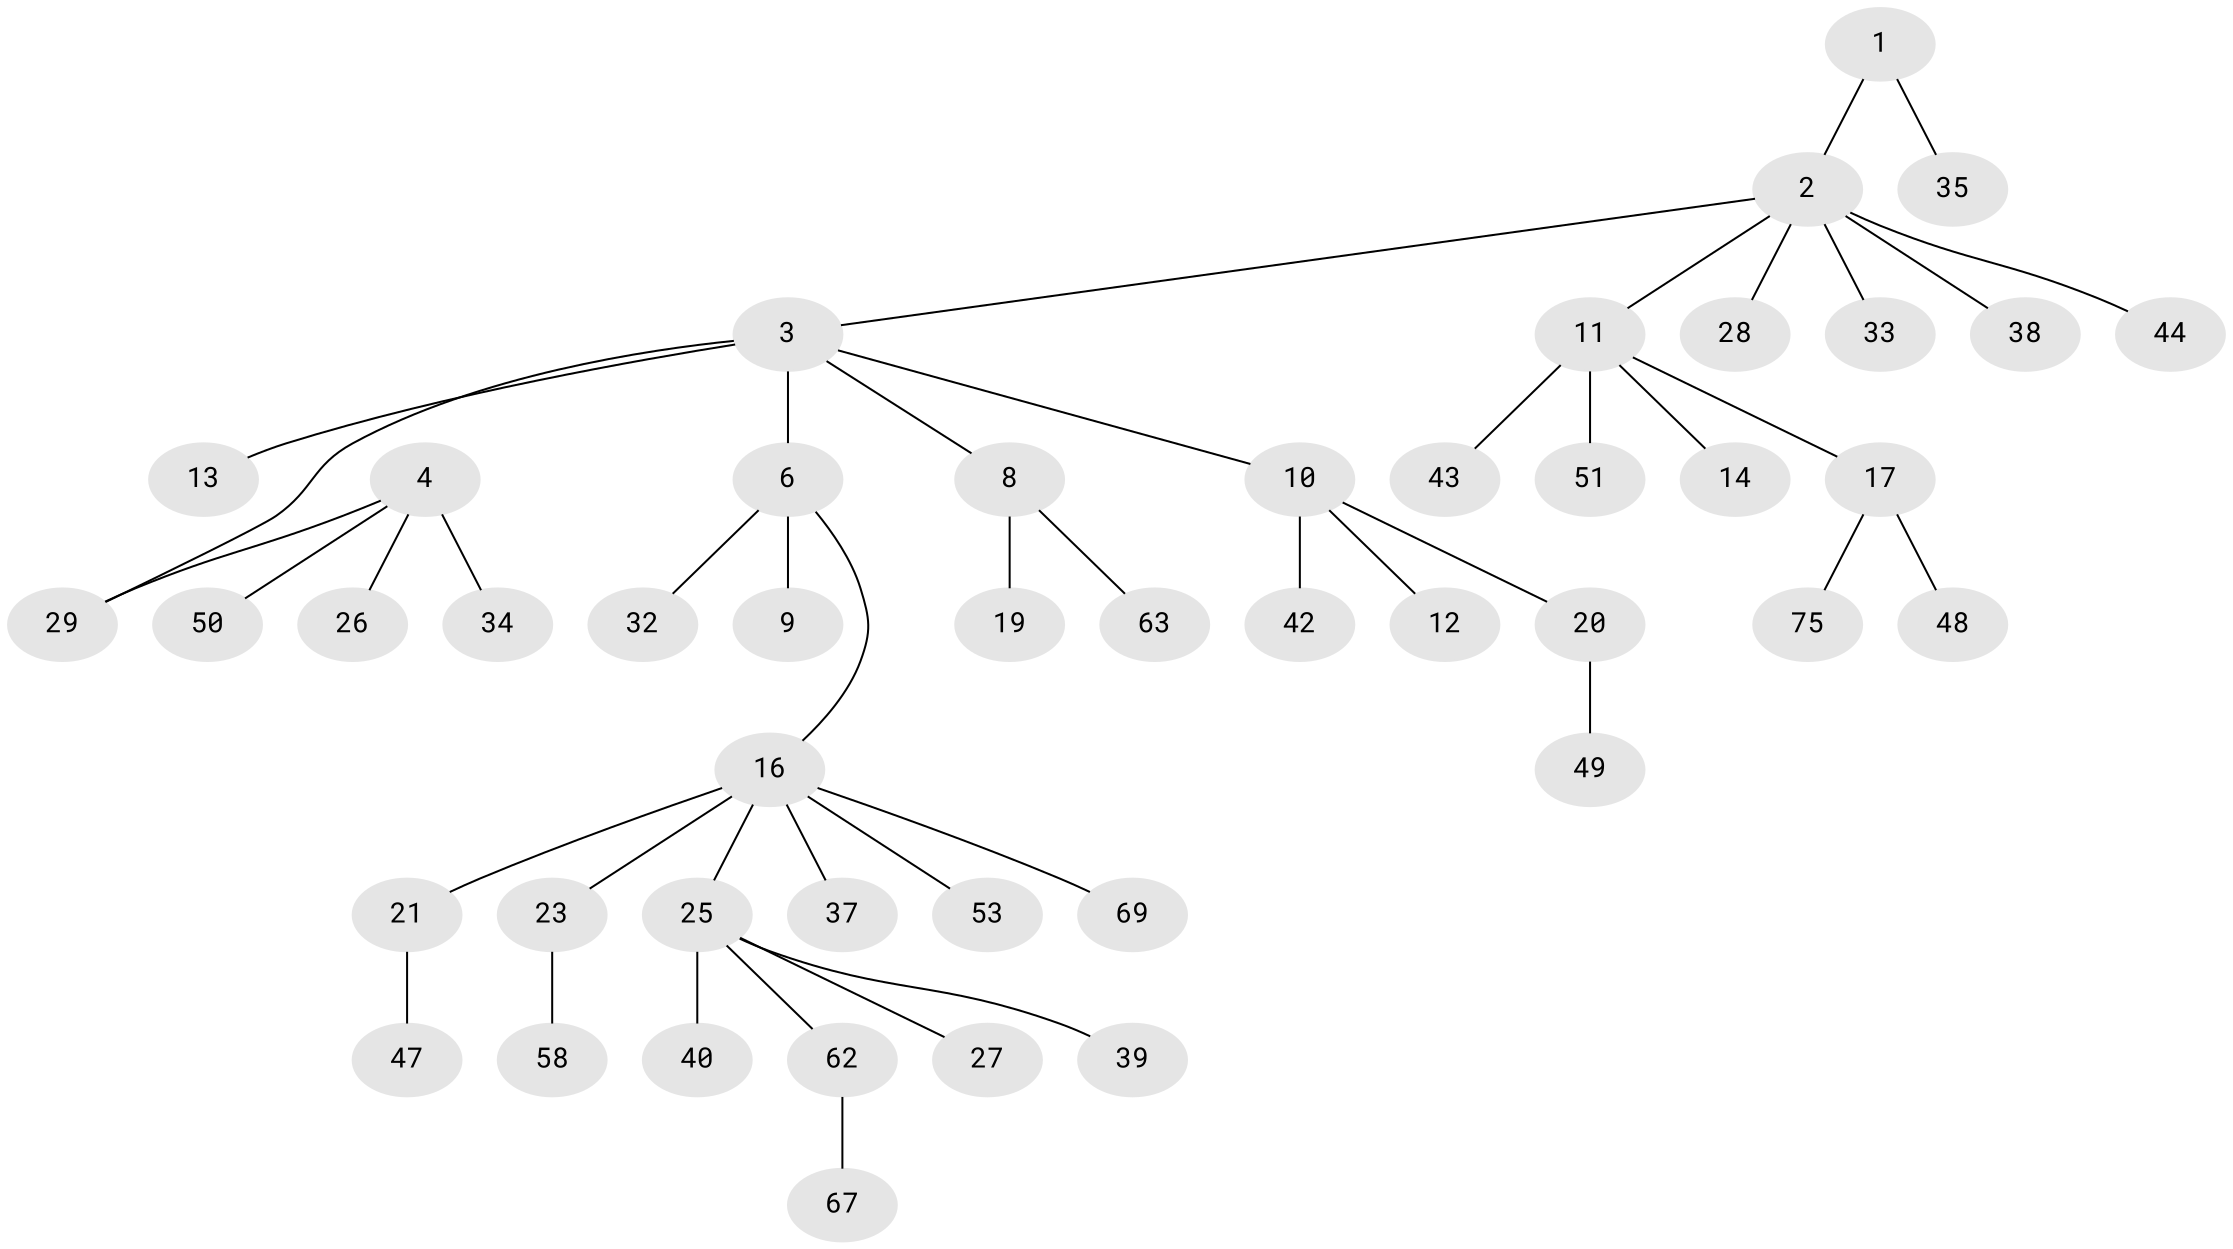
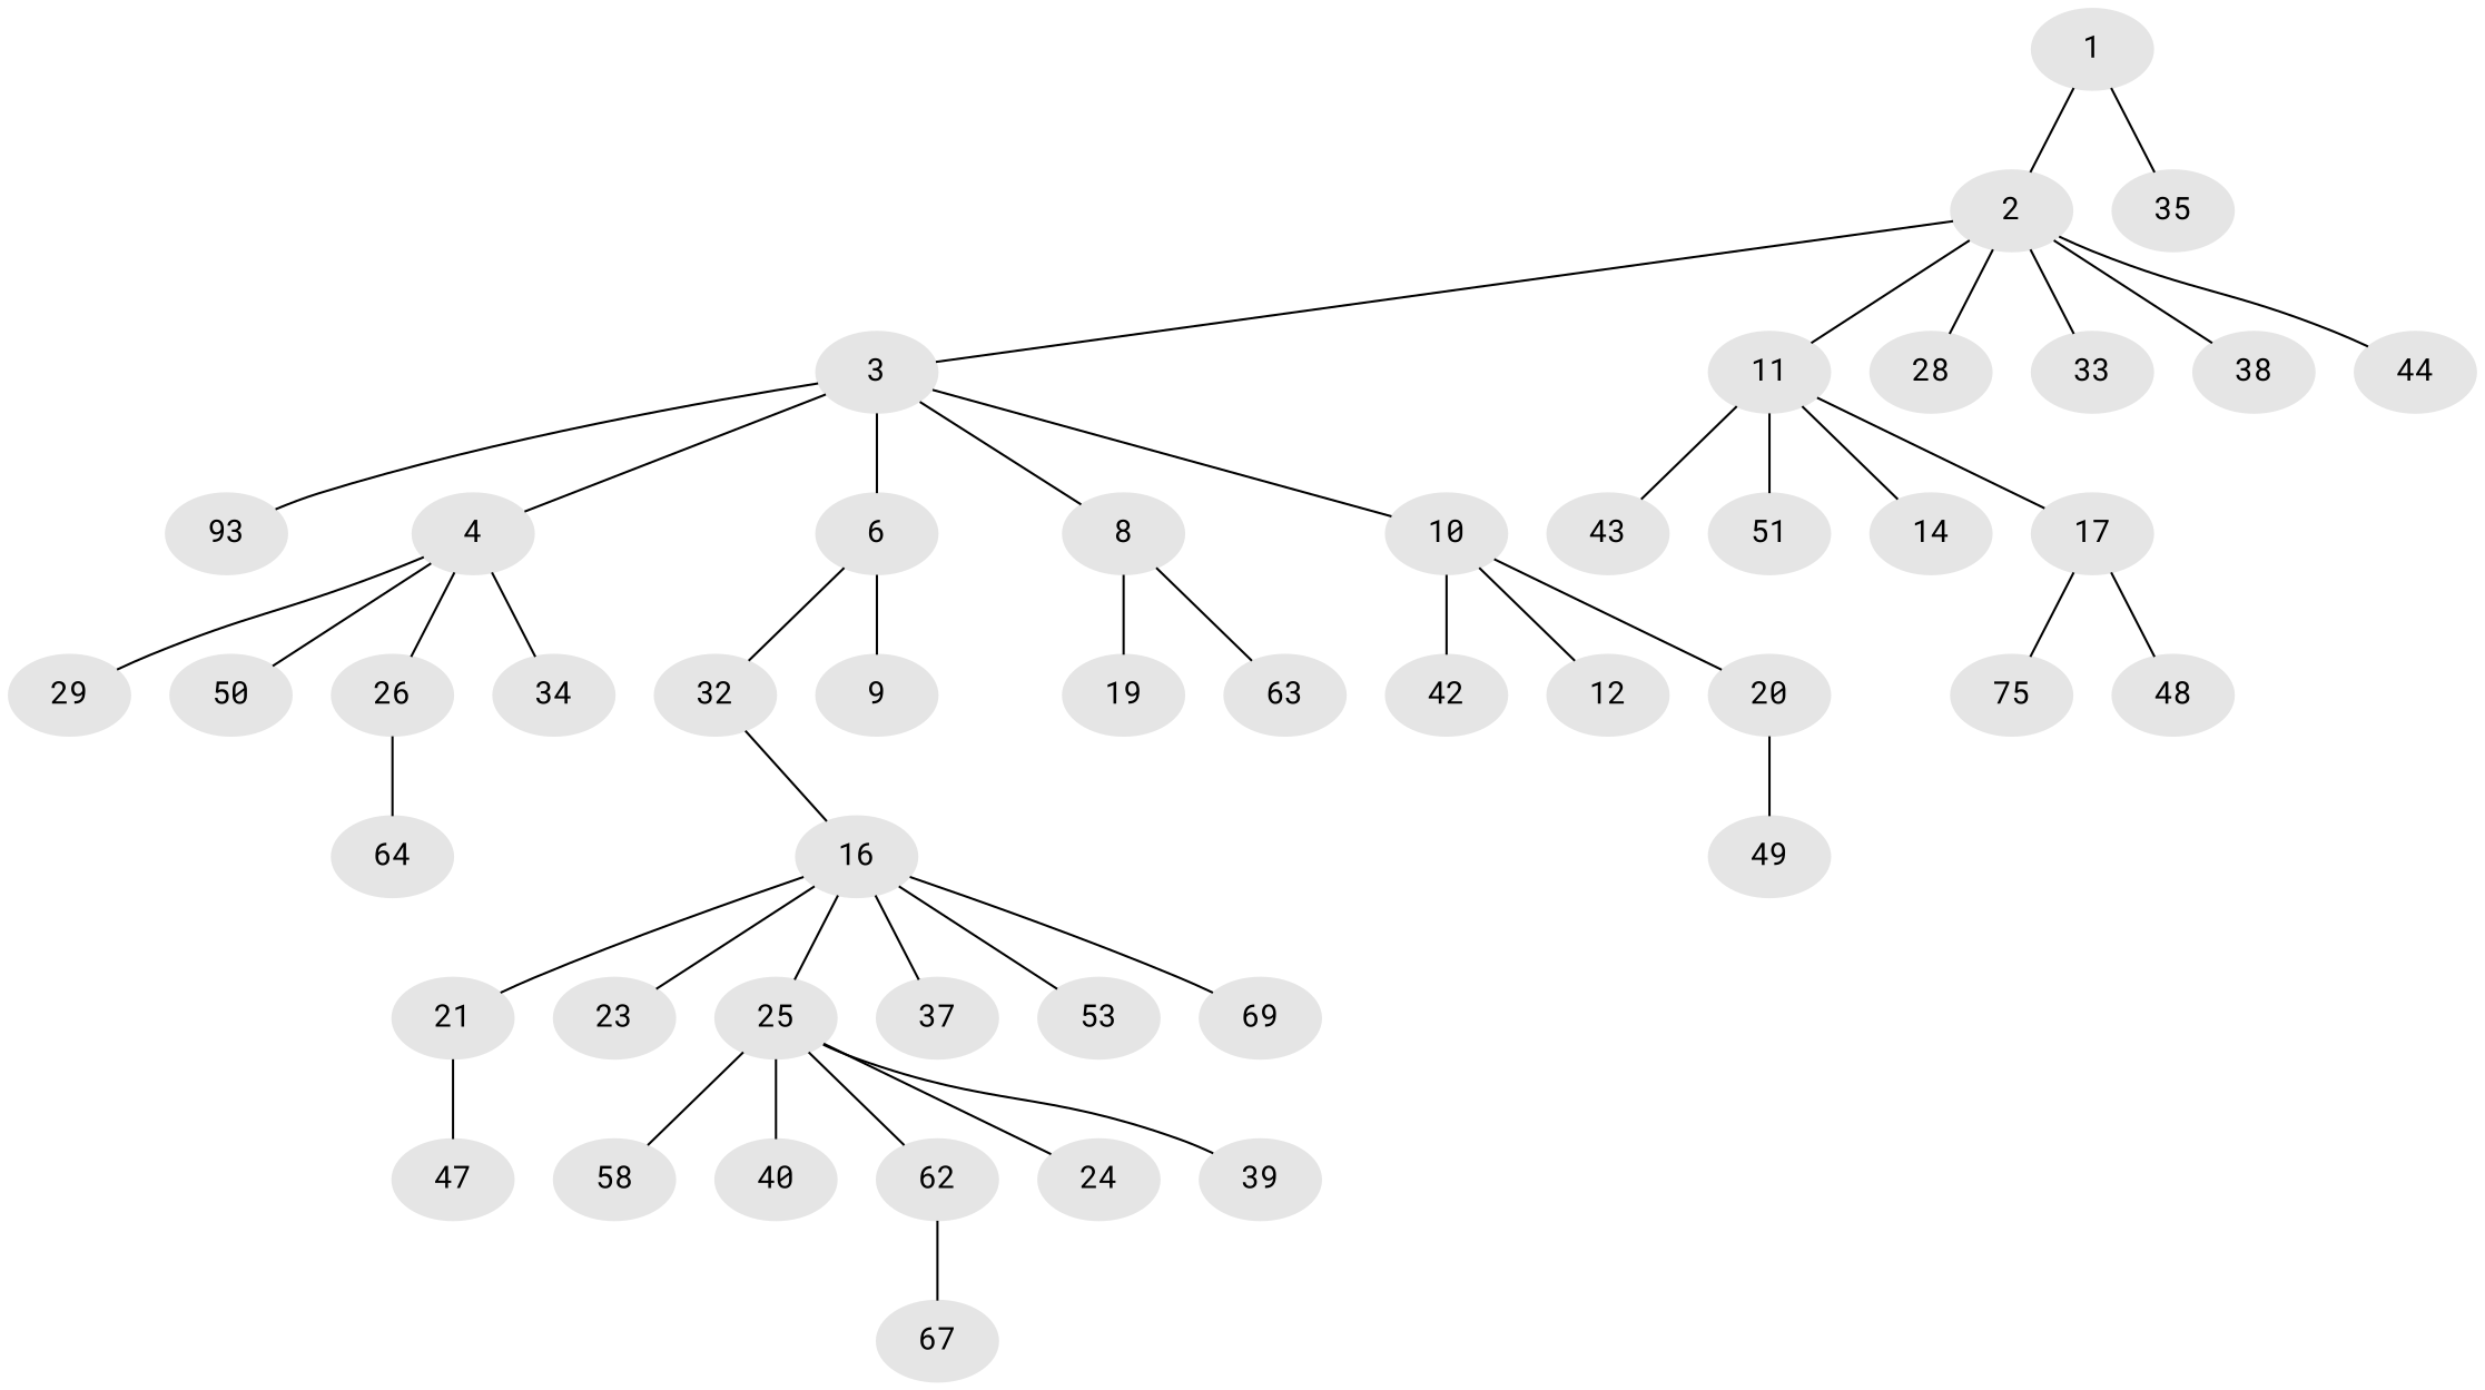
  graph {
    fontname="Roboto Mono"
    node [color=gray90 fontname="Roboto Mono" style=filled]
    edge [fontname="Roboto Mono"]
    1 [super="+5"]
    2 [super="+7"]
    35 [super="+46"]
    3
    11 [super="+24"]
    28 [super="+41"]
    33
    38
    44
    4 [super="+22"]
    6 [super="+72"]
    8 [super="+36"]
    10 [super="+15"]
-   13 [super="+71"]
+   13 [super="+71" label=93]
    14
    17 [super="+31"]
    43 [super="+59"]
    51
    26 [super="+54"]
    29 [super="+57"]
    34
    50
    9
    16 [super="+18"]
    32
    19
    63 [super="+66"]
    12
    20 [super="+65"]
    42
+   64
    21 [super="+52"]
    23
    25 [super="+30"]
    37
    53 [super="+56"]
    69
    49
    n39 [label=75 super="+70"]
    48 [super="+55"]
    47 [super="+61"]
-   27 [super="+40"]
+   27 [super="+40" label=24]
    39
    58
    n45 [label=40]
    62
    67 [super="+68"]
    1 -- 2
    1 -- 35
    2 -- 3
    2 -- 11
    2 -- 28
    2 -- 33
    2 -- 38
    2 -- 44
-   3 -- 29
+   3 -- 4
    3 -- 6
    3 -- 8
    3 -- 10
    3 -- 13
    11 -- 14
    11 -- 17
    11 -- 43
    11 -- 51
    4 -- 26
    4 -- 29
    4 -- 34
    4 -- 50
    6 -- 9
-   6 -- 16
+   32 -- 16
    6 -- 32
    8 -- 19
    8 -- 63
    10 -- 12
    10 -- 20
    10 -- 42
    17 -- n39
    17 -- 48
+   26 -- 64
    16 -- 21
    16 -- 23
    16 -- 25
    16 -- 37
    16 -- 53
    16 -- 69
    20 -- 49
    21 -- 47
    25 -- 27
    25 -- 39
-   23 -- 58
+   25 -- 58
    25 -- n45
    25 -- 62
    62 -- 67
  }
